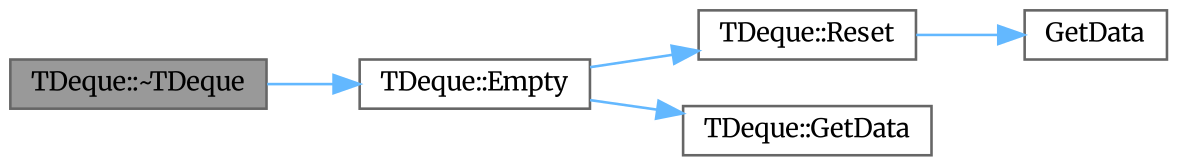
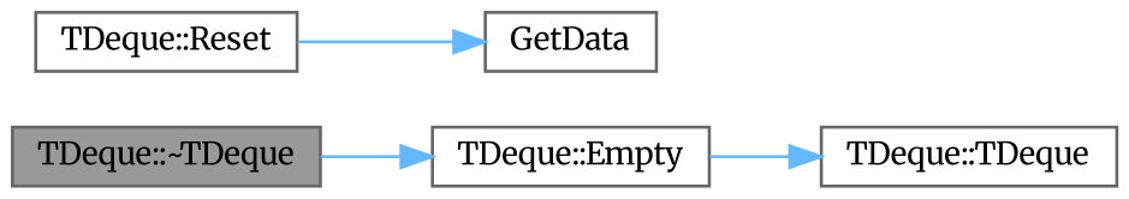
  digraph {
    fontname=Merriweather
    rankdir=LR
    node [color=grey40 fillcolor=white fontname=Merriweather fontsize=10 shape=box style=filled]
    edge [color=steelblue1 fontname=Merriweather fontsize=10 labelfontname=Helvetica labelfontsize=10 style=solid]
    n1 [color=gray40 fillcolor=grey60 fontcolor=black height=0.2 label="TDeque::~TDeque" width=0.4]
    n2 [height=0.2 label="TDeque::Empty" width=0.4]
    n3 [height=0.2 label="TDeque::Reset" width=0.4]
-   n4 [height=0.2 label="TDeque::GetData" width=0.4]
+   n4 [height=0.2 label="TDeque::TDeque" width=0.4]
    n5 [height=0.2 label=GetData width=0.4]
    n1 -> n2
-   n2 -> n3
    n2 -> n4
    n3 -> n5
  }
